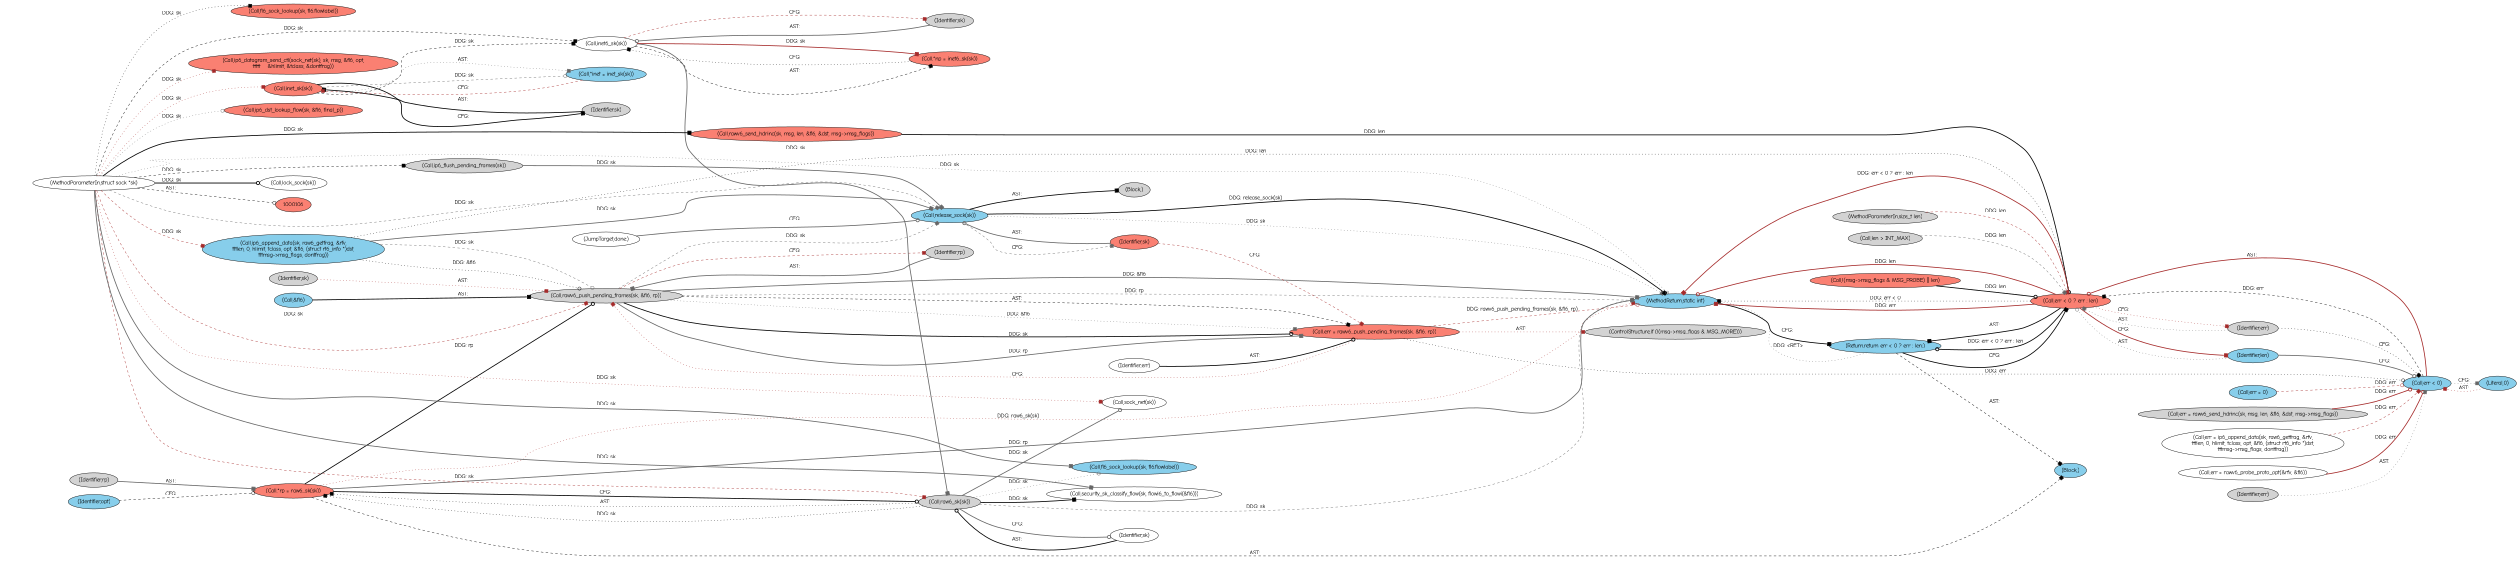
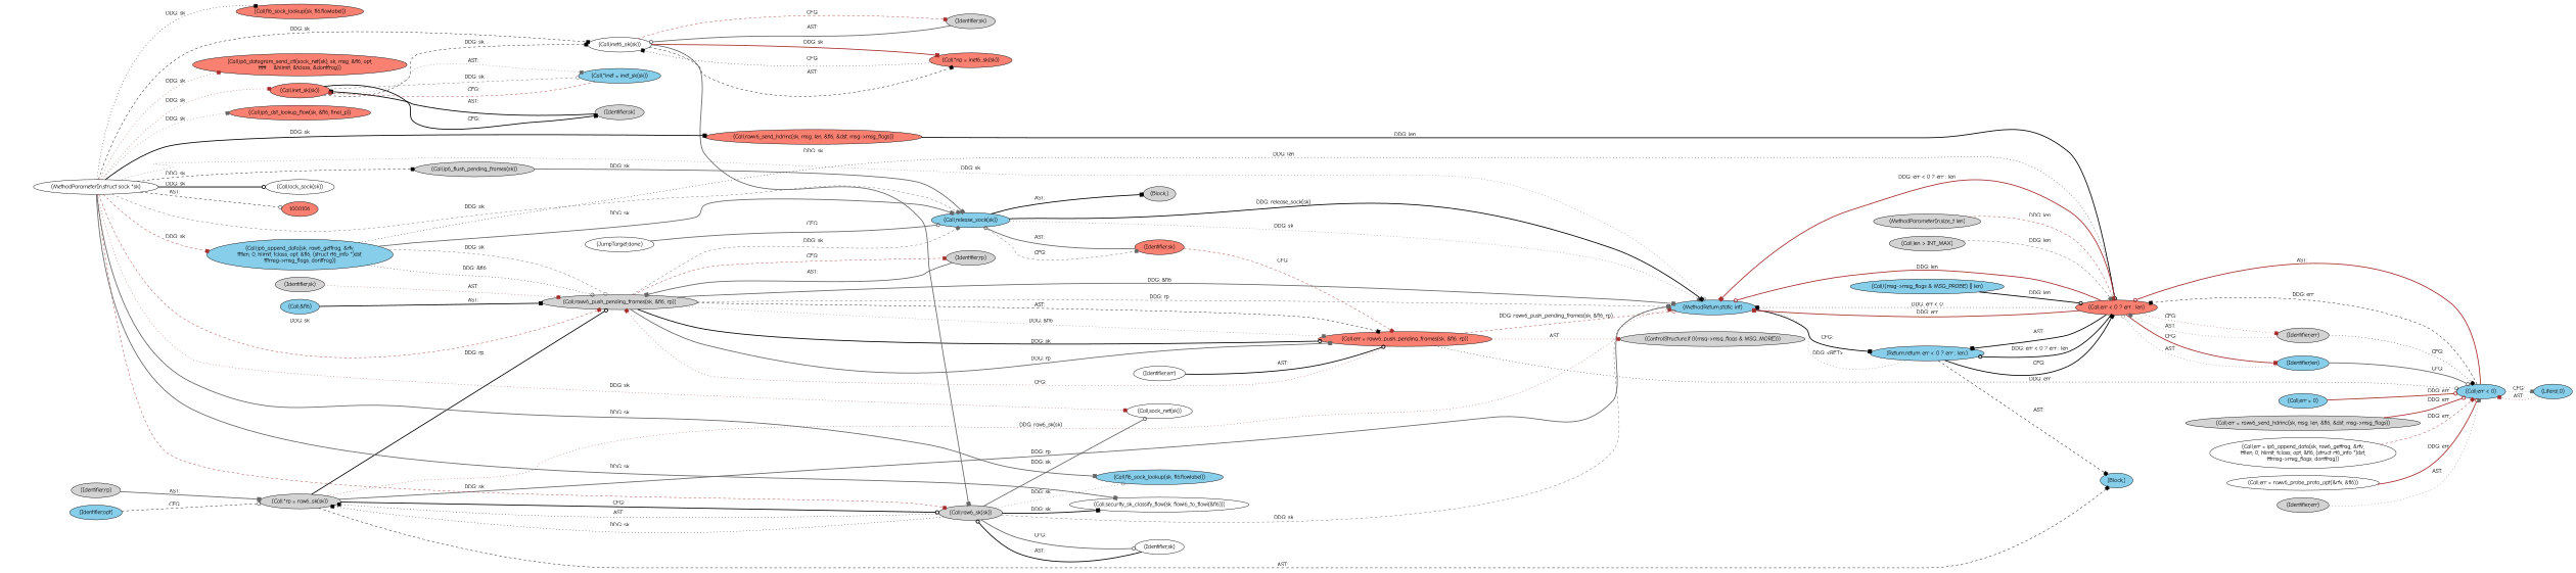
  digraph {
    fontname="Comic Neue"
    rankdir=LR
    node [fillcolor=lightgrey fontname="Comic Neue" style=filled]
    edge [arrowhead=box color=black fontname="Comic Neue" style=bold]
-   n1 [fillcolor=salmon label="(Call,*rp = raw6_sk(sk))"]
+   n1 [label="(Call,*rp = raw6_sk(sk))"]
    n2 [label="(Call,raw6_sk(sk))"]
    n3 [label="(Call,rawv6_push_pending_frames(sk, &fl6, rp))"]
    n4 [fillcolor=skyblue label="(Block,)"]
    n5 [fillcolor=skyblue label="(MethodReturn,static int)"]
    n6 [fillcolor=white label="(Call,sock_net(sk))"]
    n7 [fillcolor=skyblue label="(Call,fl6_sock_lookup(sk, fl6.flowlabel))"]
    n8 [fillcolor=white label="(Identifier,sk)"]
    n9 [fillcolor=white label="(Call,security_sk_classify_flow(sk, flowi6_to_flowi(&fl6)))"]
    n10 [fillcolor=skyblue label="(Call,release_sock(sk))"]
    n11 [fillcolor=salmon label="(Call,err = rawv6_push_pending_frames(sk, &fl6, rp))"]
    n12 [label="(Identifier,rp)"]
    n13 [fillcolor=skyblue label="(Return,return err < 0 ? err : len;)"]
    n14 [fillcolor=white label="(Call,inet6_sk(sk))"]
    n15 [label="(Identifier,sk)"]
    n16 [fillcolor=salmon label="(Call,*np = inet6_sk(sk))"]
    n17 [fillcolor=salmon label="(Call,inet_sk(sk))"]
    n18 [label="(Identifier,sk)"]
    n19 [fillcolor=skyblue label="(Call,*inet = inet_sk(sk))"]
    n20 [fillcolor=white label="(MethodParameterIn,struct sock *sk)"]
    n21 [label="(Call,ip6_flush_pending_frames(sk))"]
    n22 [fillcolor=salmon label="(Call,fl6_sock_lookup(sk, fl6.flowlabel))"]
    n23 [fillcolor=skyblue label="(Call,ip6_append_data(sk, raw6_getfrag, &rfv,\n\t\t\tlen, 0, hlimit, tclass, opt, &fl6, (struct rt6_info *)dst,\n\t\t\tmsg->msg_flags, dontfrag))"]
    n24 [fillcolor=salmon label="(Call,ip6_datagram_send_ctl(sock_net(sk), sk, msg, &fl6, opt,\n\t\t\t\t\t    &hlimit, &tclass, &dontfrag))"]
    n25 [fillcolor=salmon label="(Call,ip6_dst_lookup_flow(sk, &fl6, final_p))"]
    n26 [fillcolor=salmon label="(Call,rawv6_send_hdrinc(sk, msg, len, &fl6, &dst, msg->msg_flags))"]
    n27 [fillcolor=white label="(Call,lock_sock(sk))"]
    1000106 [fillcolor=salmon]
    n29 [label="(Block,)"]
    n30 [fillcolor=salmon label="(Identifier,sk)"]
    n31 [fillcolor=salmon label="(Call,err < 0 ? err : len)"]
    n32 [fillcolor=skyblue label="(Call,err < 0)"]
    n33 [label="(ControlStructure,if (!(msg->msg_flags & MSG_MORE)))"]
    n34 [fillcolor=skyblue label="(Literal,0)"]
    n35 [label="(Identifier,err)"]
    n36 [fillcolor=skyblue label="(Identifier,len)"]
    n37 [fillcolor=skyblue label="(Call,err = 0)"]
    n38 [fillcolor=skyblue label="(Call,&fl6)"]
    n39 [label="(MethodParameterIn,size_t len)"]
    n40 [label="(Call,err = rawv6_send_hdrinc(sk, msg, len, &fl6, &dst, msg->msg_flags))"]
    n41 [fillcolor=skyblue label="(Identifier,opt)"]
    n42 [fillcolor=white label="(Call,err = ip6_append_data(sk, raw6_getfrag, &rfv,\n\t\t\tlen, 0, hlimit, tclass, opt, &fl6, (struct rt6_info *)dst,\n\t\t\tmsg->msg_flags, dontfrag))"]
    n43 [label="(Call,len > INT_MAX)"]
    n44 [fillcolor=white label="(Identifier,err)"]
    n45 [label="(Identifier,rp)"]
    n46 [fillcolor=white label="(Call,err = rawv6_probe_proto_opt(&rfv, &fl6))"]
-   n47 [fillcolor=salmon label="(Call,!(msg->msg_flags & MSG_PROBE) || len)"]
+   n47 [fillcolor=skyblue label="(Call,!(msg->msg_flags & MSG_PROBE) || len)"]
    n48 [fillcolor=white label="(JumpTarget,done:)"]
    n49 [label="(Identifier,err)"]
    n50 [label="(Identifier,sk)"]
    n1 -> n2 [arrowhead=odot label="CFG: "]
    n1 -> n3 [arrowhead=odot label="DDG: rp"]
    n1 -> n4 [label="AST: " style=dashed]
    n1 -> n5 [color=brown label="DDG: raw6_sk(sk)" style=dotted]
    n1 -> n5 [color=gray40 label="DDG: rp"]
    n2 -> n1 [label="AST: " style=dotted]
    n2 -> n1 [label="DDG: sk" style=dotted]
    n2 -> n5 [color=gray40 label="DDG: sk" style=dashed]
    n2 -> n6 [arrowhead=odot color=gray40 label="DDG: sk"]
    n2 -> n7 [arrowhead=odot color=gray40 label="DDG: sk" style=dotted]
    n2 -> n8 [arrowhead=odot color=gray40 label="CFG: "]
    n2 -> n9 [label="DDG: sk"]
    n3 -> n5 [arrowhead=odot color=gray40 label="DDG: rp" style=dashed]
    n3 -> n5 [color=gray40 label="DDG: &fl6"]
    n3 -> n10 [color=gray40 label="DDG: sk" style=dashed]
    n3 -> n11 [label="AST: " style=dashed]
    n3 -> n11 [arrowhead=odot label="DDG: sk"]
    n3 -> n11 [color=gray40 label="DDG: &fl6" style=dotted]
    n3 -> n11 [color=gray40 label="DDG: rp"]
    n3 -> n12 [color=brown label="CFG: " style=dashed]
    n5 -> n13 [label="CFG: "]
    n8 -> n2 [arrowhead=odot label="AST: "]
    n10 -> n5 [color=gray40 label="DDG: sk" style=dotted]
    n10 -> n5 [label="DDG: release_sock(sk)"]
    n10 -> n29 [label="AST: "]
    n10 -> n30 [color=gray40 label="CFG: " style=dashed]
    n11 -> n3 [color=brown label="CFG: " style=dotted]
    n11 -> n5 [arrowhead=odot color=brown label="DDG: rawv6_push_pending_frames(sk, &fl6, rp)" style=dashed]
    n11 -> n32 [arrowhead=odot label="DDG: err" style=dotted]
    n11 -> n33 [color=brown label="AST: " style=dotted]
    n12 -> n3 [color=gray40 label="AST: "]
    n13 -> n4 [label="AST: " style=dashed]
    n13 -> n5 [color=gray40 label="DDG: <RET>" style=dotted]
    n13 -> n31 [label="CFG: "]
    n14 -> n2 [color=gray40 label="DDG: sk"]
    n14 -> n15 [color=brown label="CFG: " style=dashed]
    n14 -> n16 [label="AST: " style=dashed]
    n14 -> n16 [color=brown label="DDG: sk"]
    n15 -> n14 [arrowhead=odot color=gray40 label="AST: "]
    n16 -> n14 [label="CFG: " style=dotted]
    n17 -> n14 [label="DDG: sk" style=dashed]
    n17 -> n18 [label="CFG: "]
    n17 -> n19 [color=gray40 label="AST: " style=dotted]
    n17 -> n19 [arrowhead=odot color=gray40 label="DDG: sk" style=dashed]
    n18 -> n17 [label="AST: "]
    n19 -> n17 [color=brown label="CFG: " style=dashed]
    n20 -> n2 [color=brown label="DDG: sk" style=dashed]
    n20 -> n3 [color=brown label="DDG: sk" style=dashed]
    n20 -> n5 [arrowhead=odot color=gray40 label="DDG: sk" style=dotted]
    n20 -> n6 [color=brown label="DDG: sk" style=dotted]
    n20 -> n7 [color=gray40 label="DDG: sk"]
    n20 -> n9 [color=gray40 label="DDG: sk"]
    n20 -> n10 [color=gray40 label="DDG: sk" style=dashed]
    n20 -> n14 [label="DDG: sk" style=dashed]
    n20 -> n17 [color=brown label="DDG: sk" style=dotted]
    n20 -> n21 [label="DDG: sk" style=dashed]
    n20 -> n22 [label="DDG: sk" style=dotted]
    n20 -> n23 [color=brown label="DDG: sk" style=dashed]
    n20 -> n24 [color=brown label="DDG: sk" style=dotted]
-   n20 -> n25 [arrowhead=odot color=gray40 label="DDG: sk" style=dotted]
+   n20 -> n25 [color=gray40 label="DDG: sk" style=dotted]
    n20 -> n26 [label="DDG: sk"]
    n20 -> n27 [arrowhead=odot label="DDG: sk"]
    n20 -> 1000106 [arrowhead=odot label="AST: " style=dashed]
    n21 -> n10 [color=gray40 label="DDG: sk"]
    n23 -> n3 [arrowhead=odot color=gray40 label="DDG: sk" style=dashed]
    n23 -> n3 [arrowhead=odot label="DDG: &fl6" style=dotted]
    n23 -> n10 [color=gray40 label="DDG: sk"]
    n23 -> n31 [arrowhead=odot label="DDG: len" style=dotted]
    n26 -> n31 [arrowhead=odot label="DDG: len"]
    n30 -> n10 [arrowhead=odot color=gray40 label="AST: "]
    n30 -> n11 [color=brown label="CFG: " style=dashed]
    n31 -> n5 [color=brown label="DDG: err < 0 ? err : len"]
    n31 -> n5 [arrowhead=odot color=brown label="DDG: len"]
    n31 -> n5 [label="DDG: err < 0" style=dotted]
    n31 -> n5 [color=brown label="DDG: err"]
    n31 -> n13 [label="AST: "]
    n31 -> n13 [arrowhead=odot label="DDG: err < 0 ? err : len"]
    n31 -> n35 [color=brown label="CFG: " style=dotted]
    n31 -> n36 [color=brown label="CFG: "]
    n32 -> n31 [arrowhead=odot color=brown label="AST: "]
    n32 -> n31 [label="DDG: err" style=dashed]
    n32 -> n34 [color=gray40 label="CFG: " style=dotted]
    n34 -> n32 [color=brown label="AST: " style=dotted]
    n35 -> n31 [color=gray40 label="AST: " style=dotted]
    n35 -> n32 [label="CFG: " style=dotted]
    n36 -> n31 [arrowhead=odot color=gray40 label="AST: " style=dotted]
    n36 -> n32 [arrowhead=odot color=gray40 label="CFG: "]
-   n37 -> n32 [arrowhead=odot color=brown label="DDG: err" style=dashed]
+   n37 -> n32 [arrowhead=odot color=brown label="DDG: err"]
    n38 -> n3 [label="AST: "]
    n39 -> n31 [color=brown label="DDG: len" style=dashed]
    n40 -> n32 [arrowhead=odot color=brown label="DDG: err"]
    n41 -> n1 [arrowhead=odot label="CFG: " style=dashed]
    n42 -> n32 [color=brown label="DDG: err" style=dashed]
    n43 -> n31 [color=gray40 label="DDG: len" style=dashed]
    n44 -> n11 [arrowhead=odot label="AST: "]
    n45 -> n1 [color=gray40 label="AST: "]
    n46 -> n32 [arrowhead=odot color=brown label="DDG: err"]
    n47 -> n31 [arrowhead=odot label="DDG: len"]
    n48 -> n10 [arrowhead=odot color=gray40 label="CFG: "]
    n49 -> n32 [color=gray40 label="AST: " style=dotted]
    n50 -> n3 [color=brown label="AST: " style=dotted]
  }
